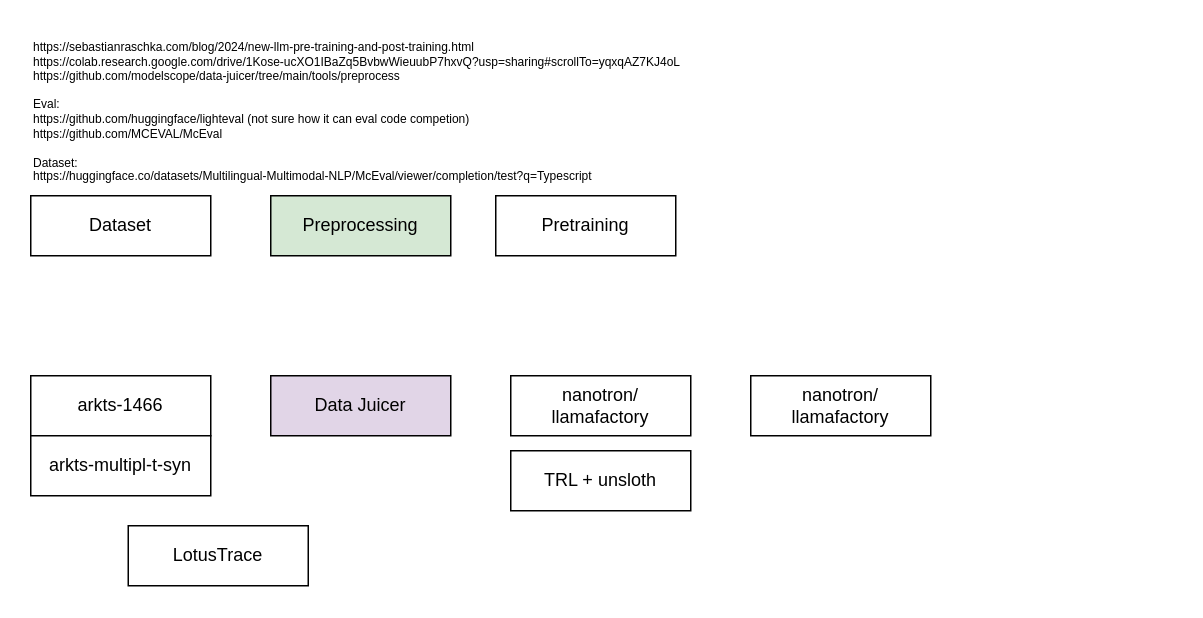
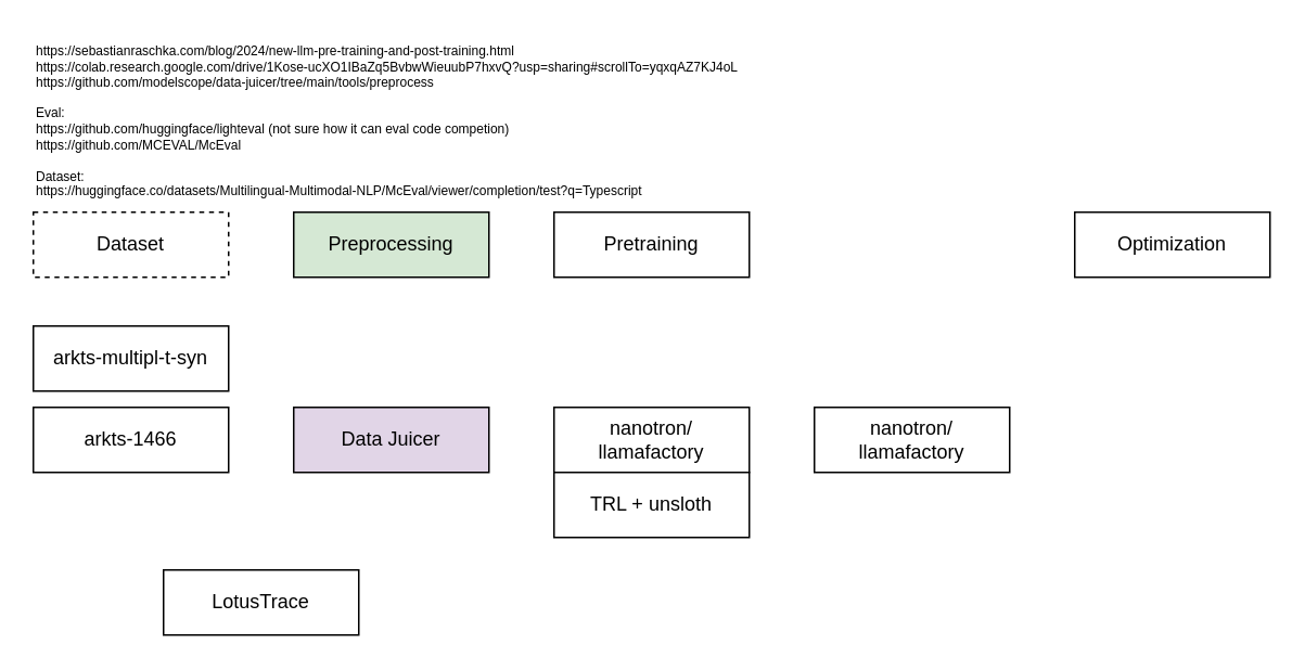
  <mxCell id="0" />
  <mxCell id="1" parent="0" />
  <mxCell id="2" value="arkts-1466" style="rounded=0;whiteSpace=wrap;html=1;" parent="1" vertex="1"><mxGeometry x="20" y="250" width="120" height="40" as="geometry" /></mxCell>
  <mxCell id="3" value="nanotron/ llamafactory" style="rounded=0;whiteSpace=wrap;html=1;" parent="1" vertex="1"><mxGeometry x="340" y="250" width="120" height="40" as="geometry" /></mxCell>
- <mxCell id="4" value="Dataset" style="rounded=0;whiteSpace=wrap;html=1;" parent="1" vertex="1"><mxGeometry x="20" y="130" width="120" height="40" as="geometry" /></mxCell>
+ <mxCell id="4" value="Dataset" style="rounded=0;whiteSpace=wrap;html=1;dashed=1;" parent="1" vertex="1"><mxGeometry x="20" y="130" width="120" height="40" as="geometry" /></mxCell>
  <mxCell id="5" value="Preprocessing" style="rounded=0;whiteSpace=wrap;html=1;fillColor=#d5e8d4;" parent="1" vertex="1"><mxGeometry x="180" y="130" width="120" height="40" as="geometry" /></mxCell>
- <mxCell id="6" value="Pretraining" style="rounded=0;whiteSpace=wrap;html=1;" parent="1" vertex="1"><mxGeometry x="330" y="130" width="120" height="40" as="geometry" /></mxCell>
- <mxCell id="8" value="arkts-multipl-t-syn" style="rounded=0;whiteSpace=wrap;html=1;" parent="1" vertex="1"><mxGeometry x="20" y="290" width="120" height="40" as="geometry" /></mxCell>
- <mxCell id="9" value="TRL + unsloth" style="rounded=0;whiteSpace=wrap;html=1;" parent="1" vertex="1"><mxGeometry x="340" y="300" width="120" height="40" as="geometry" /></mxCell>
+ <mxCell id="6" value="Pretraining" style="rounded=0;whiteSpace=wrap;html=1;" parent="1" vertex="1"><mxGeometry x="340" y="130" width="120" height="40" as="geometry" /></mxCell>
+ <mxCell id="7" value="Optimization" style="rounded=0;whiteSpace=wrap;html=1;" parent="1" vertex="1"><mxGeometry x="660" y="130" width="120" height="40" as="geometry" /></mxCell>
+ <mxCell id="8" value="arkts-multipl-t-syn" style="rounded=0;whiteSpace=wrap;html=1;" parent="1" vertex="1"><mxGeometry x="20" y="200" width="120" height="40" as="geometry" /></mxCell>
+ <mxCell id="9" value="TRL + unsloth" style="rounded=0;whiteSpace=wrap;html=1;" parent="1" vertex="1"><mxGeometry x="340" y="290" width="120" height="40" as="geometry" /></mxCell>
  <mxCell id="10" value="nanotron/ llamafactory" style="rounded=0;whiteSpace=wrap;html=1;" parent="1" vertex="1"><mxGeometry x="500" y="250" width="120" height="40" as="geometry" /></mxCell>
  <mxCell id="11" value="https://sebastianraschka.com/blog/2024/new-llm-pre-training-and-post-training.html&#10;https://colab.research.google.com/drive/1Kose-ucXO1IBaZq5BvbwWieuubP7hxvQ?usp=sharing#scrollTo=yqxqAZ7KJ4oL&#10;https://github.com/modelscope/data-juicer/tree/main/tools/preprocess&#10;&#10;Eval:&#10;https://github.com/huggingface/lighteval (not sure how it can eval code competion)&#10;https://github.com/MCEVAL/McEval&#10;&#10;Dataset:&#10;https://huggingface.co/datasets/Multilingual-Multimodal-NLP/McEval/viewer/completion/test?q=Typescript&#10;&#10;" style="text;whiteSpace=wrap;fontSize=8;" parent="1" vertex="1"><mxGeometry x="20" y="20" width="470" height="100" as="geometry" /></mxCell>
- <mxCell id="12" value="LotusTrace" style="rounded=0;whiteSpace=wrap;html=1;" parent="1" vertex="1"><mxGeometry x="85" y="350" width="120" height="40" as="geometry" /></mxCell>
+ <mxCell id="12" value="LotusTrace" style="rounded=0;whiteSpace=wrap;html=1;" parent="1" vertex="1"><mxGeometry x="100" y="350" width="120" height="40" as="geometry" /></mxCell>
  <mxCell id="13" value="Data Juicer" style="rounded=0;whiteSpace=wrap;html=1;fillColor=#e1d5e7;" parent="1" vertex="1"><mxGeometry x="180" y="250" width="120" height="40" as="geometry" /></mxCell>
